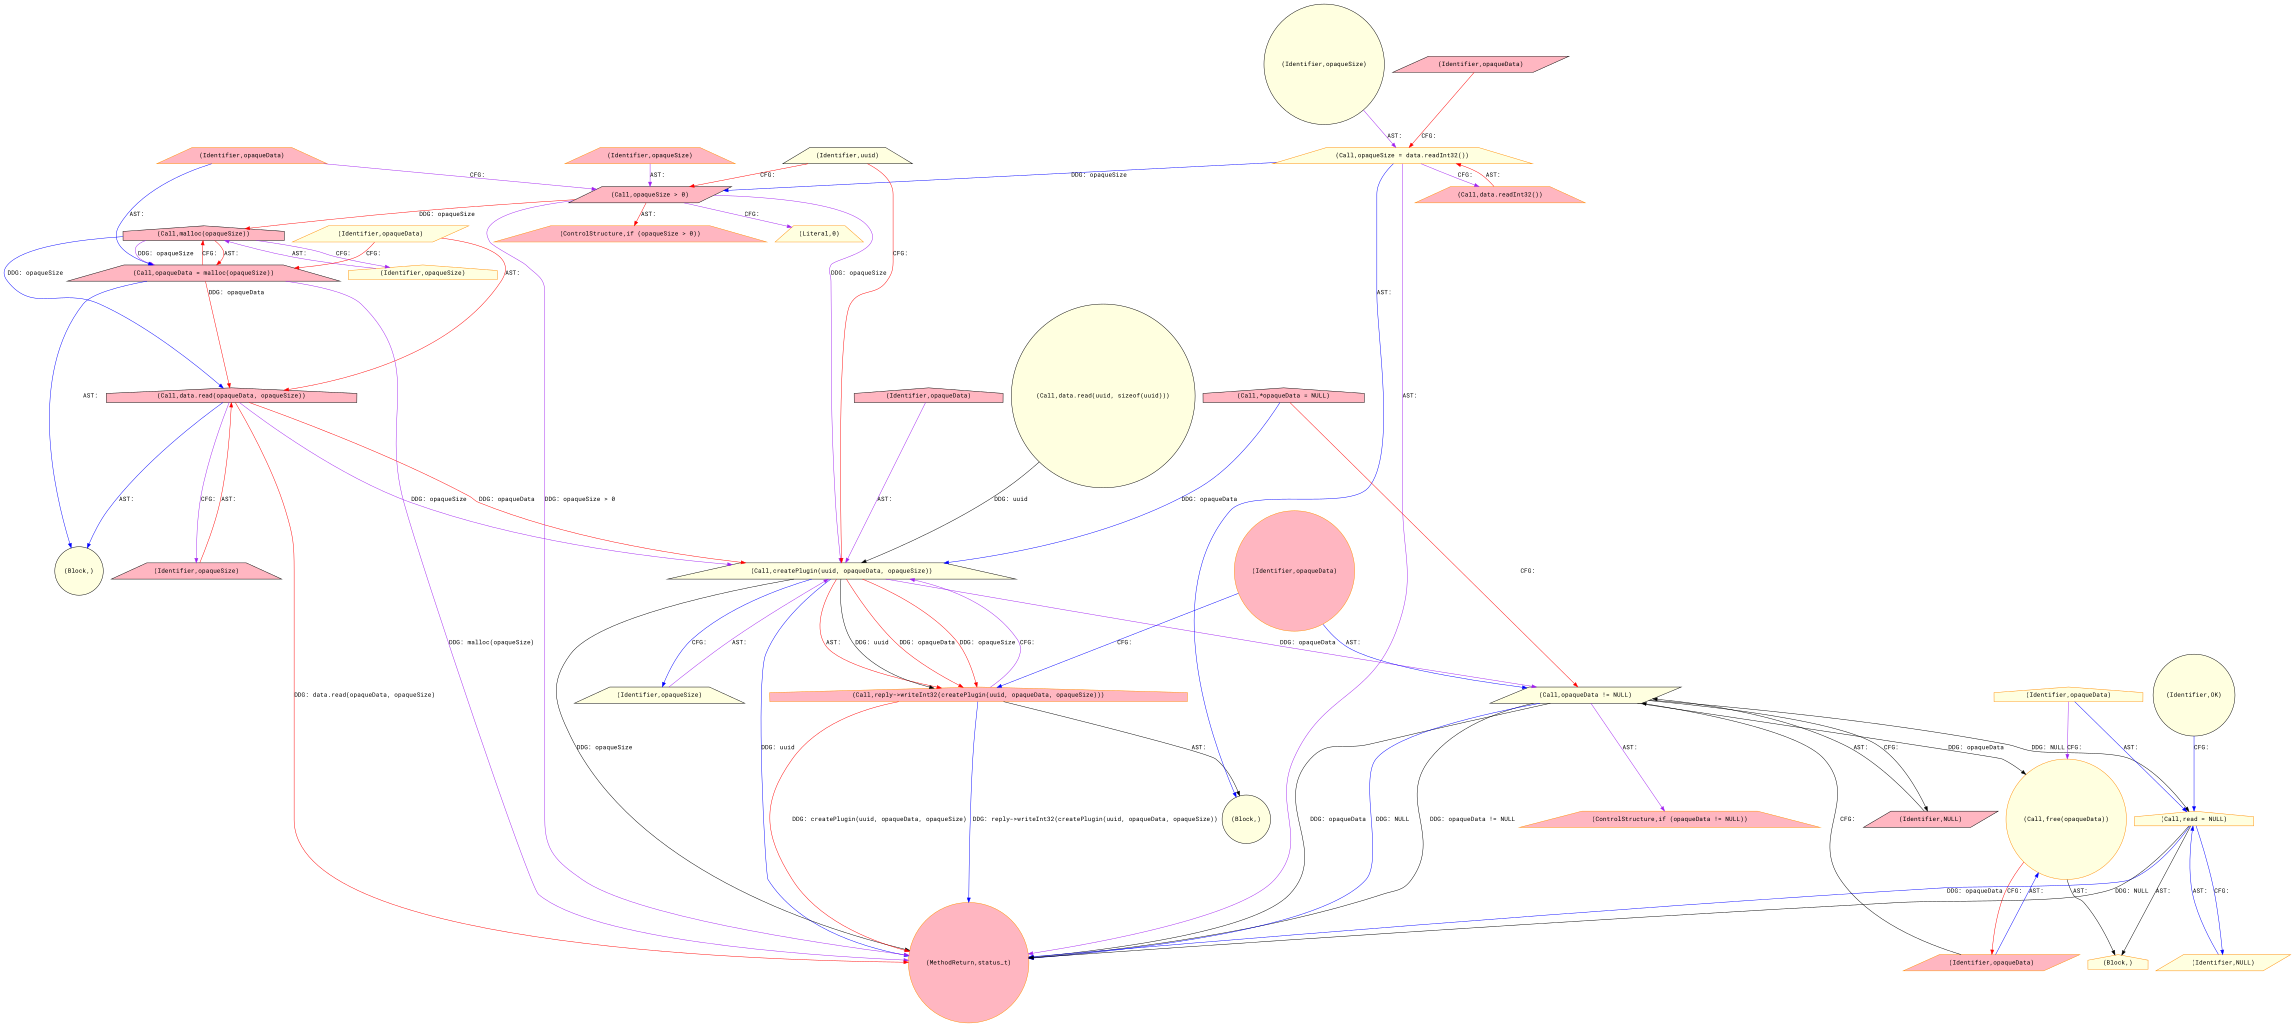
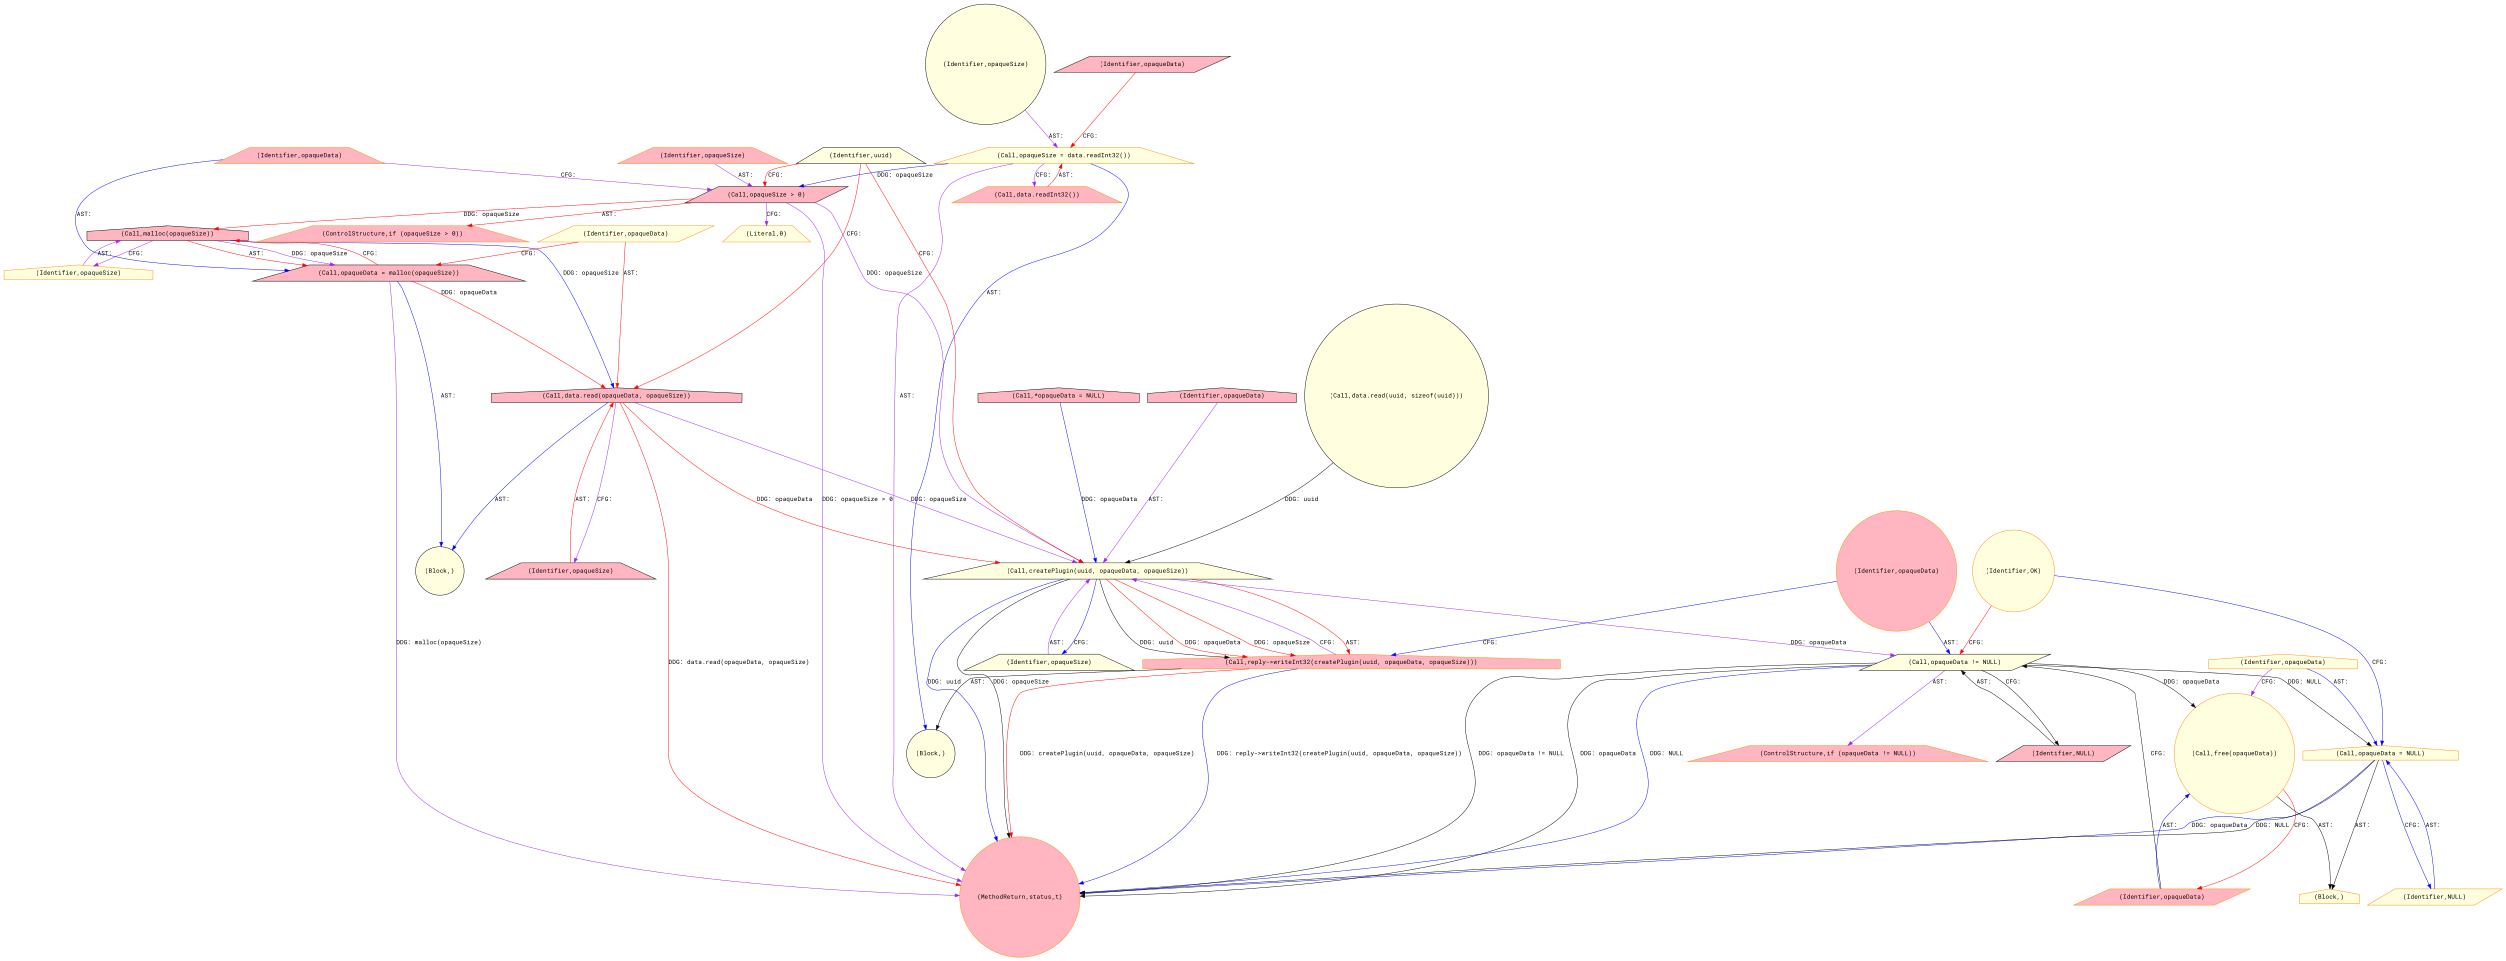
  digraph {
    fontname="Roboto Mono"
    node [color=black fillcolor=lightpink fontname="Roboto Mono" shape=trapezium style=filled]
    edge [color=red fontname="Roboto Mono"]
    n1 [label="(Call,malloc(opaqueSize))" shape=house]
    n2 [label="(Call,opaqueData = malloc(opaqueSize))"]
    n3 [label="(Call,data.read(opaqueData, opaqueSize))" shape=house]
    n4 [color=darkorange fillcolor=lightyellow label="(Identifier,opaqueSize)" shape=house]
    n5 [color=darkorange label="(MethodReturn,status_t)" shape=circle]
    n6 [fillcolor=lightyellow label="(Block,)" shape=circle]
    n7 [fillcolor=lightyellow label="(Call,createPlugin(uuid, opaqueData, opaqueSize))"]
    n8 [label="(Identifier,opaqueSize)"]
    n9 [label="(Call,opaqueSize > 0)" shape=parallelogram]
    n10 [color=darkorange label="(ControlStructure,if (opaqueSize > 0))"]
    n11 [color=darkorange fillcolor=lightyellow label="(Literal,0)"]
    n12 [color=darkorange label="(Call,reply->writeInt32(createPlugin(uuid, opaqueData, opaqueSize)))" shape=house]
    n13 [fillcolor=lightyellow label="(Call,opaqueData != NULL)" shape=parallelogram]
    n14 [fillcolor=lightyellow label="(Identifier,opaqueSize)"]
    n15 [color=darkorange fillcolor=lightyellow label="(Call,opaqueSize = data.readInt32())"]
    n16 [color=darkorange label="(Call,data.readInt32())"]
    n17 [fillcolor=lightyellow label="(Block,)" shape=circle]
    n18 [color=darkorange fillcolor=lightyellow label="(Call,free(opaqueData))" shape=circle]
-   n19 [color=darkorange fillcolor=lightyellow label="(Call,read = NULL)" shape=house]
+   n19 [color=darkorange fillcolor=lightyellow label="(Call,opaqueData = NULL)" shape=house]
    n20 [color=darkorange label="(ControlStructure,if (opaqueData != NULL))"]
    n21 [label="(Identifier,NULL)" shape=parallelogram]
    n22 [color=darkorange label="(Identifier,opaqueData)" shape=parallelogram]
    n23 [color=darkorange fillcolor=lightyellow label="(Block,)" shape=house]
    n24 [color=darkorange fillcolor=lightyellow label="(Identifier,NULL)" shape=parallelogram]
    n25 [color=darkorange label="(Identifier,opaqueSize)"]
    n26 [label="(Call,*opaqueData = NULL)" shape=house]
    n27 [fillcolor=lightyellow label="(Identifier,opaqueSize)" shape=circle]
    n28 [label="(Identifier,opaqueData)" shape=house]
    n29 [color=darkorange label="(Identifier,opaqueData)" shape=circle]
    n30 [color=darkorange label="(Identifier,opaqueData)"]
    n31 [color=darkorange fillcolor=lightyellow label="(Identifier,opaqueData)" shape=house]
-   n32 [fillcolor=lightyellow label="(Identifier,OK)" shape=circle]
+   n32 [color=darkorange fillcolor=lightyellow label="(Identifier,OK)" shape=circle]
    n33 [color=darkorange fillcolor=lightyellow label="(Identifier,opaqueData)" shape=parallelogram]
    n34 [label="(Identifier,opaqueData)" shape=parallelogram]
    n35 [fillcolor=lightyellow label="(Call,data.read(uuid, sizeof(uuid)))" shape=circle]
    n36 [fillcolor=lightyellow label="(Identifier,uuid)"]
    n1 -> n2 [label="AST: "]
    n1 -> n2 [color=purple label="DDG: opaqueSize"]
    n1 -> n3 [color=blue label="DDG: opaqueSize"]
    n1 -> n4 [color=purple label="CFG: "]
    n2 -> n1 [label="CFG: "]
    n2 -> n3 [label="DDG: opaqueData"]
    n2 -> n5 [color=purple label="DDG: malloc(opaqueSize)"]
    n2 -> n6 [color=blue label="AST: "]
    n3 -> n5 [label="DDG: data.read(opaqueData, opaqueSize)"]
    n3 -> n6 [color=blue label="AST: "]
    n3 -> n7 [label="DDG: opaqueData"]
    n3 -> n7 [color=purple label="DDG: opaqueSize"]
    n3 -> n8 [color=purple label="CFG: "]
    n4 -> n1 [color=purple label="AST: "]
    n7 -> n5 [color=blue label="DDG: uuid"]
    n7 -> n5 [color=black label="DDG: opaqueSize"]
    n7 -> n12 [label="AST: "]
    n7 -> n12 [color=black label="DDG: uuid"]
    n7 -> n12 [label="DDG: opaqueData"]
    n7 -> n12 [label="DDG: opaqueSize"]
    n7 -> n13 [color=purple label="DDG: opaqueData"]
    n7 -> n14 [color=blue label="CFG: "]
    n8 -> n3 [label="AST: "]
    n9 -> n1 [label="DDG: opaqueSize"]
    n9 -> n5 [color=purple label="DDG: opaqueSize > 0"]
    n9 -> n7 [color=purple label="DDG: opaqueSize"]
    n9 -> n10 [label="AST: "]
    n9 -> n11 [color=purple label="CFG: "]
    n12 -> n5 [color=blue label="DDG: reply->writeInt32(createPlugin(uuid, opaqueData, opaqueSize))"]
    n12 -> n5 [label="DDG: createPlugin(uuid, opaqueData, opaqueSize)"]
    n12 -> n7 [color=purple label="CFG: "]
    n12 -> n17 [color=black label="AST: "]
    n13 -> n5 [color=black label="DDG: opaqueData != NULL"]
    n13 -> n5 [color=black label="DDG: opaqueData"]
    n13 -> n5 [color=blue label="DDG: NULL"]
    n13 -> n18 [color=black label="DDG: opaqueData"]
    n13 -> n19 [color=black label="DDG: NULL"]
    n13 -> n20 [color=purple label="AST: "]
    n13 -> n21 [color=black label="CFG: "]
    n14 -> n7 [color=purple label="AST: "]
    n15 -> n5 [color=purple label="AST: "]
    n15 -> n9 [color=blue label="DDG: opaqueSize"]
    n15 -> n16 [color=purple label="CFG: "]
    n15 -> n17 [color=blue label="AST: "]
    n16 -> n15 [label="AST: "]
    n18 -> n22 [label="CFG: "]
    n18 -> n23 [color=black label="AST: "]
    n19 -> n5 [color=blue label="DDG: opaqueData"]
    n19 -> n5 [color=black label="DDG: NULL"]
    n19 -> n23 [color=black label="AST: "]
    n19 -> n24 [color=blue label="CFG: "]
    n21 -> n13 [color=black label="AST: "]
    n22 -> n13 [color=black label="CFG: "]
    n22 -> n18 [color=blue label="AST: "]
    n24 -> n19 [color=blue label="AST: "]
    n25 -> n9 [color=purple label="AST: "]
    n26 -> n7 [color=blue label="DDG: opaqueData"]
    n27 -> n15 [color=purple label="AST: "]
    n28 -> n7 [color=purple label="AST: "]
    n29 -> n12 [color=blue label="CFG: "]
    n29 -> n13 [color=blue label="AST: "]
    n30 -> n2 [color=blue label="AST: "]
    n30 -> n9 [color=purple label="CFG: "]
    n31 -> n18 [color=purple label="CFG: "]
    n31 -> n19 [color=blue label="AST: "]
-   n26 -> n13 [label="CFG: "]
+   n32 -> n13 [label="CFG: "]
    n32 -> n19 [color=blue label="CFG: "]
    n33 -> n2 [label="CFG: "]
    n33 -> n3 [label="AST: "]
    n34 -> n15 [label="CFG: "]
    n35 -> n7 [color=black label="DDG: uuid"]
+   n36 -> n3 [label="CFG: "]
    n36 -> n7 [label="CFG: "]
    n36 -> n9 [label="CFG: "]
  }
